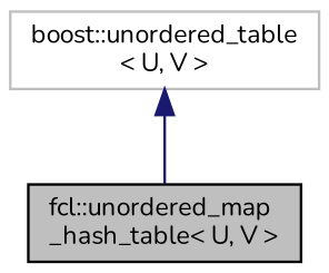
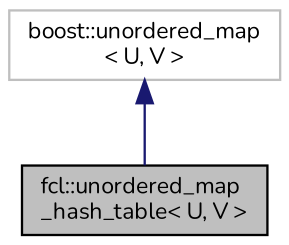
  digraph {
    fontname=Nunito
    node [fontname=Nunito fontsize=10 shape=record style=filled]
    n1 [color=black fillcolor=grey75 fontcolor=black height=0.2 label="fcl::unordered_map\l_hash_table\< U, V \>" width=0.4]
-   n2 [color=grey75 fillcolor=white height=0.2 label="boost::unordered_table\l\< U, V \>" width=0.4]
+   n2 [color=grey75 fillcolor=white height=0.2 label="boost::unordered_map\l\< U, V \>" width=0.4]
    n2 -> n1 [color=midnightblue dir=back fontname=Nunito fontsize=10 labelfontname=FreeSans labelfontsize=10 style=solid]
  }
